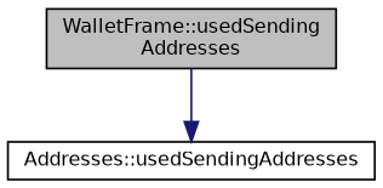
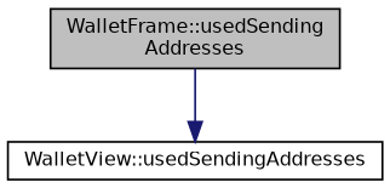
  digraph {
    rankdir=TB
    node [color=black fontname=Helvetica fontsize=10 shape=record style=filled]
    n1 [fillcolor=grey75 fontcolor=black height=0.2 label="WalletFrame::usedSending\lAddresses" width=0.4]
-   n2 [fillcolor=white height=0.2 label="Addresses::usedSendingAddresses" width=0.4]
+   n2 [fillcolor=white height=0.2 label="WalletView::usedSendingAddresses" width=0.4]
    n1 -> n2 [color=midnightblue fontname=Helvetica fontsize=10 labelfontname=Helvetica labelfontsize=10 style=solid]
  }
